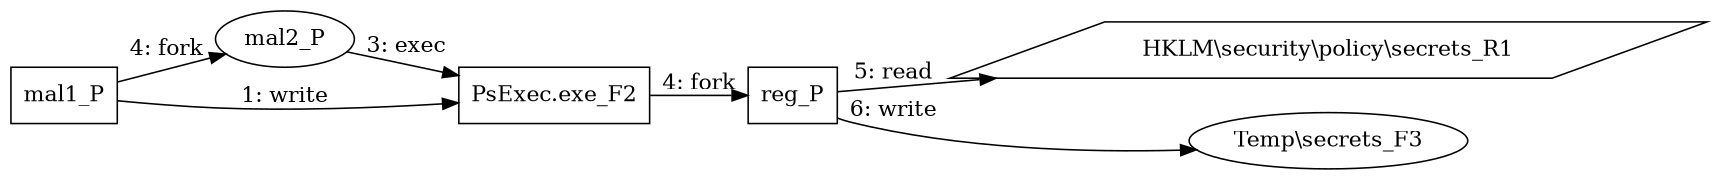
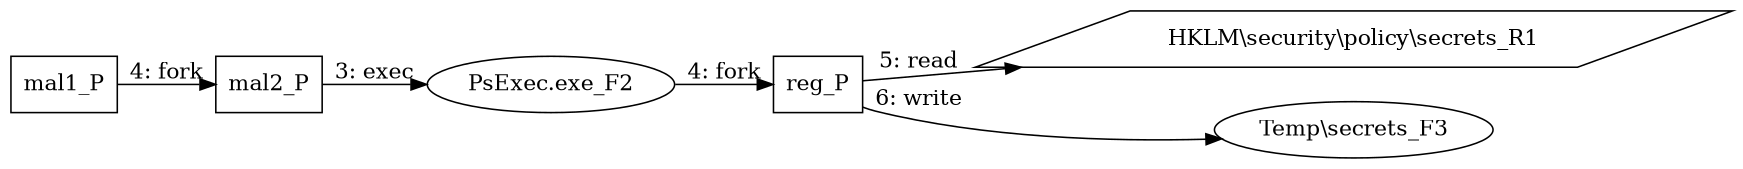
  digraph {
    engine=neato
    fixedsize=false
    fontsize=10
    nodesep=0.3
    rankdir=LR
    ranksep=0
    splines=true
    node [node_type=Process shape=box]
    mal1_P
-   mal2_P [shape=ellipse]
-   "PsExec.exe_F2" [node_type=File]
+   mal2_P
+   "PsExec.exe_F2" [node_type=File shape=ellipse]
    "HKLM\\security\\policy\\secrets_R1" [node_type=Registry shape=parallelogram]
    reg_P
    "Temp\\secrets_F3" [node_type=File shape=ellipse]
    mal1_P -> mal2_P [label="4: fork"]
-   mal1_P -> "PsExec.exe_F2" [label="1: write"]
    mal2_P -> "PsExec.exe_F2" [label="3: exec"]
    "PsExec.exe_F2" -> reg_P [label="4: fork"]
    reg_P -> "HKLM\\security\\policy\\secrets_R1" [label="5: read"]
    reg_P -> "Temp\\secrets_F3" [label="6: write"]
  }
